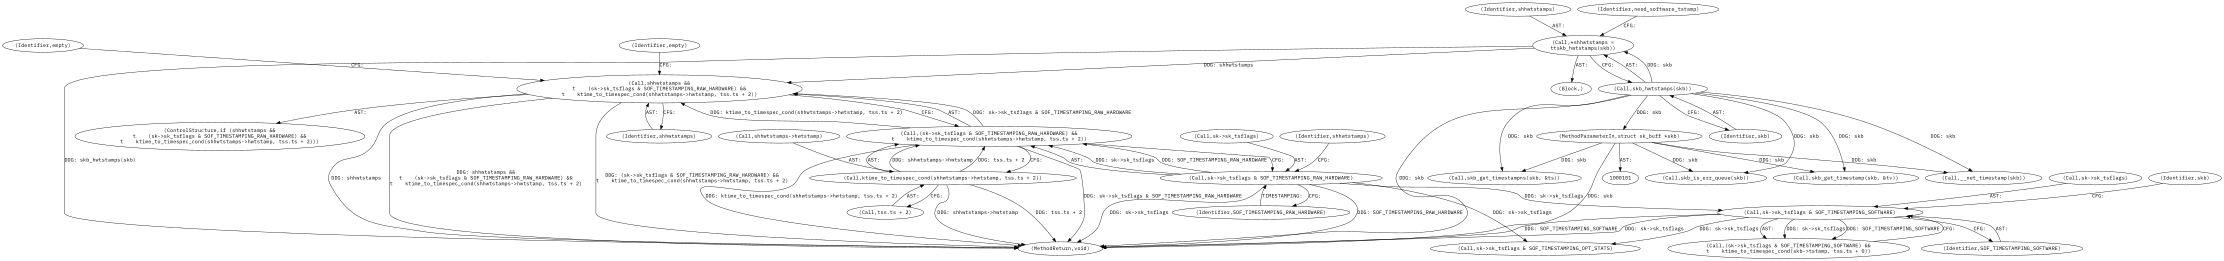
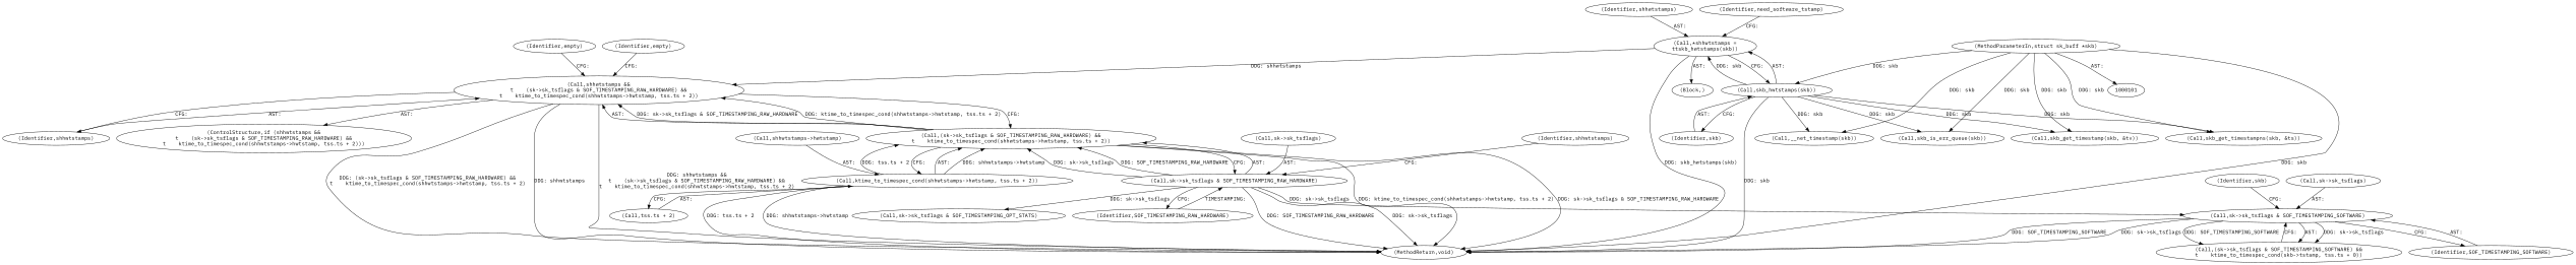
  digraph {
    fontname="IBM Plex Mono"
    node [fontname="IBM Plex Mono"]
    edge [fontname="IBM Plex Mono"]
    n1 [label="(Call,shhwtstamps &&\n\t    (sk->sk_tsflags & SOF_TIMESTAMPING_RAW_HARDWARE) &&\n\t    ktime_to_timespec_cond(shhwtstamps->hwtstamp, tss.ts + 2))"]
    n2 [label="(Call,(sk->sk_tsflags & SOF_TIMESTAMPING_RAW_HARDWARE) &&\n\t    ktime_to_timespec_cond(shhwtstamps->hwtstamp, tss.ts + 2))"]
    n3 [label="(Identifier,shhwtstamps)"]
    n4 [label="(MethodReturn,void)"]
    n5 [label="(ControlStructure,if (shhwtstamps &&\n\t    (sk->sk_tsflags & SOF_TIMESTAMPING_RAW_HARDWARE) &&\n\t    ktime_to_timespec_cond(shhwtstamps->hwtstamp, tss.ts + 2)))"]
    n6 [label="(Call,sk->sk_tsflags & SOF_TIMESTAMPING_RAW_HARDWARE)"]
    n7 [label="(Call,ktime_to_timespec_cond(shhwtstamps->hwtstamp, tss.ts + 2))"]
    n8 [label="(Call,*shhwtstamps =\n\t\tskb_hwtstamps(skb))"]
    n9 [label="(Call,skb_hwtstamps(skb))"]
    n10 [label="(Block,)"]
    n11 [label="(Call,skb_get_timestamp(skb, &tv))"]
    n12 [label="(Call,__net_timestamp(skb))"]
    n13 [label="(Call,skb_get_timestampns(skb, &ts))"]
    n14 [label="(Identifier,skb)"]
    n15 [label="(Call,skb_is_err_queue(skb))"]
    n16 [label="(MethodParameterIn,struct sk_buff *skb)"]
    1000101
    n18 [label="(Identifier,SOF_TIMESTAMPING_RAW_HARDWARE)"]
    n19 [label="(Call,sk->sk_tsflags & SOF_TIMESTAMPING_OPT_STATS)"]
    n20 [label="(Call,sk->sk_tsflags & SOF_TIMESTAMPING_SOFTWARE)"]
    n21 [label="(Call,tss.ts + 2)"]
    n22 [label="(Call,(sk->sk_tsflags & SOF_TIMESTAMPING_SOFTWARE) &&\n\t    ktime_to_timespec_cond(skb->tstamp, tss.ts + 0))"]
    n23 [label="(Identifier,SOF_TIMESTAMPING_SOFTWARE)"]
    n24 [label="(Call,sk->sk_tsflags)"]
    n25 [label="(Identifier,empty)"]
    n26 [label="(Identifier,empty)"]
    n27 [label="(Identifier,shhwtstamps)"]
    n28 [label="(Identifier,need_software_tstamp)"]
    n29 [label="(Identifier,skb)"]
    n30 [label="(Call,sk->sk_tsflags)"]
    n31 [label="(Call,shhwtstamps->hwtstamp)"]
    n32 [label="(Identifier,shhwtstamps)"]
    n1 -> n2 [label="CFG: "]
    n1 -> n3 [label="CFG: "]
    n1 -> n4 [label="DDG: shhwtstamps &&\n\t    (sk->sk_tsflags & SOF_TIMESTAMPING_RAW_HARDWARE) &&\n\t    ktime_to_timespec_cond(shhwtstamps->hwtstamp, tss.ts + 2)"]
    n1 -> n4 [label="DDG: (sk->sk_tsflags & SOF_TIMESTAMPING_RAW_HARDWARE) &&\n\t    ktime_to_timespec_cond(shhwtstamps->hwtstamp, tss.ts + 2)"]
    n1 -> n4 [label="DDG: shhwtstamps"]
    n1 -> n5 [label="AST: "]
    n2 -> n1 [label="AST: "]
    n2 -> n1 [label="DDG: sk->sk_tsflags & SOF_TIMESTAMPING_RAW_HARDWARE"]
    n2 -> n1 [label="DDG: ktime_to_timespec_cond(shhwtstamps->hwtstamp, tss.ts + 2)"]
    n2 -> n4 [label="DDG: ktime_to_timespec_cond(shhwtstamps->hwtstamp, tss.ts + 2)"]
    n2 -> n4 [label="DDG: sk->sk_tsflags & SOF_TIMESTAMPING_RAW_HARDWARE"]
    n2 -> n6 [label="CFG: "]
    n2 -> n7 [label="CFG: "]
    n3 -> n1 [label="AST: "]
    n6 -> n2 [label="AST: "]
    n6 -> n2 [label="DDG: sk->sk_tsflags"]
    n6 -> n2 [label="DDG: SOF_TIMESTAMPING_RAW_HARDWARE"]
    n6 -> n4 [label="DDG: sk->sk_tsflags"]
    n6 -> n4 [label="DDG: SOF_TIMESTAMPING_RAW_HARDWARE"]
    n6 -> n18 [label="CFG: "]
    n6 -> n19 [label="DDG: sk->sk_tsflags"]
    n6 -> n20 [label="DDG: sk->sk_tsflags"]
    n7 -> n2 [label="AST: "]
    n7 -> n2 [label="DDG: shhwtstamps->hwtstamp"]
    n7 -> n2 [label="DDG: tss.ts + 2"]
    n7 -> n4 [label="DDG: tss.ts + 2"]
    n7 -> n4 [label="DDG: shhwtstamps->hwtstamp"]
    n7 -> n21 [label="CFG: "]
    n8 -> n1 [label="DDG: shhwtstamps"]
    n8 -> n4 [label="DDG: skb_hwtstamps(skb)"]
    n8 -> n9 [label="CFG: "]
    n8 -> n10 [label="AST: "]
    n9 -> n4 [label="DDG: skb"]
    n9 -> n8 [label="AST: "]
    n9 -> n8 [label="DDG: skb"]
    n9 -> n11 [label="DDG: skb"]
    n9 -> n12 [label="DDG: skb"]
    n9 -> n13 [label="DDG: skb"]
    n9 -> n14 [label="CFG: "]
    n9 -> n15 [label="DDG: skb"]
    n14 -> n9 [label="AST: "]
    n16 -> n4 [label="DDG: skb"]
-   n9 -> n16 [label="DDG: skb"]
+   n16 -> n9 [label="DDG: skb"]
    n16 -> n11 [label="DDG: skb"]
    n16 -> n12 [label="DDG: skb"]
    n16 -> n13 [label="DDG: skb"]
    n16 -> n15 [label="DDG: skb"]
    n16 -> 1000101 [label="AST: "]
    n18 -> n6 [label="TIMESTAMPING: "]
    n20 -> n4 [label="DDG: SOF_TIMESTAMPING_SOFTWARE"]
    n20 -> n4 [label="DDG: sk->sk_tsflags"]
-   n20 -> n19 [label="DDG: sk->sk_tsflags"]
    n20 -> n22 [label="AST: "]
    n20 -> n22 [label="DDG: sk->sk_tsflags"]
    n20 -> n22 [label="DDG: SOF_TIMESTAMPING_SOFTWARE"]
    n20 -> n23 [label="CFG: "]
    n21 -> n7 [label="AST: "]
    n22 -> n20 [label="CFG: "]
    n23 -> n20 [label="AST: "]
    n24 -> n6 [label="AST: "]
    n25 -> n1 [label="CFG: "]
    n26 -> n1 [label="CFG: "]
    n27 -> n8 [label="AST: "]
    n28 -> n8 [label="CFG: "]
    n29 -> n20 [label="CFG: "]
    n30 -> n20 [label="AST: "]
    n31 -> n7 [label="AST: "]
    n32 -> n6 [label="CFG: "]
  }
